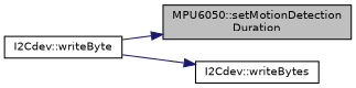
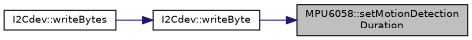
  digraph {
    rankdir=LR
    node [color=black fillcolor=white fontname=Helvetica fontsize=10 shape=record style=filled]
    edge [color=midnightblue fontname=Helvetica fontsize=10 labelfontname=Helvetica labelfontsize=10 style=solid]
-   n1 [fillcolor=grey75 fontcolor=black height=0.2 label="MPU6050::setMotionDetection\lDuration" width=0.4]
+   n1 [fillcolor=grey75 fontcolor=black height=0.2 label="MPU6058::setMotionDetection\lDuration" width=0.4]
    n2 [height=0.2 label="I2Cdev::writeByte" width=0.4]
    n3 [height=0.2 label="I2Cdev::writeBytes" width=0.4]
    n2 -> n1
-   n2 -> n3
+   n3 -> n2
  }
